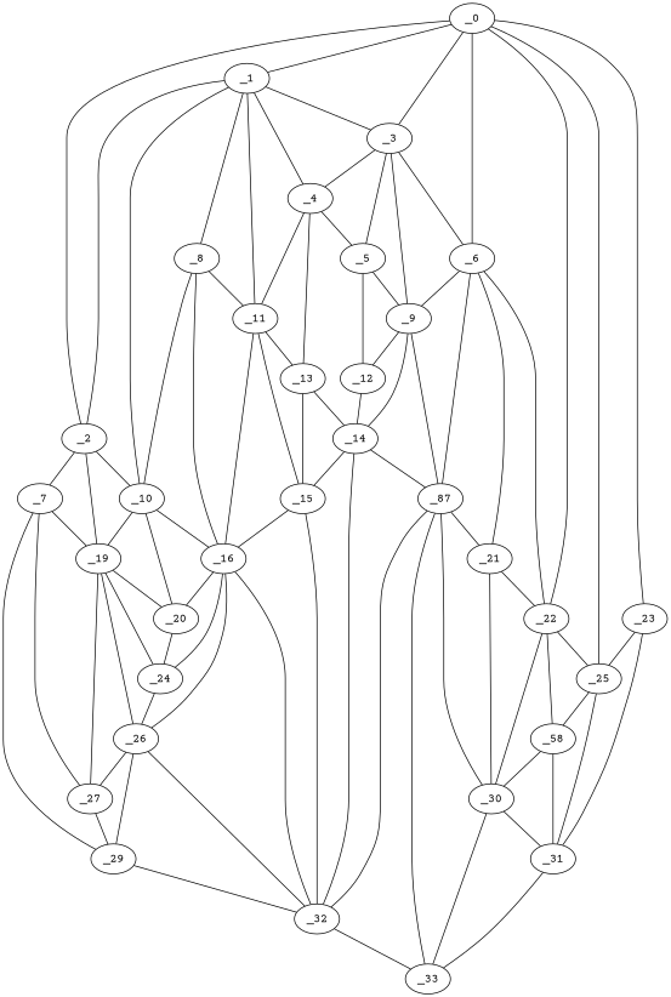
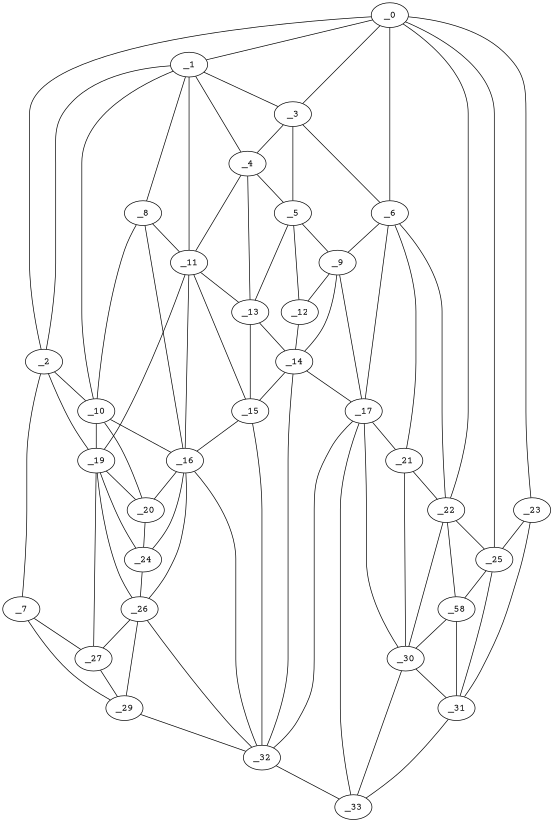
  graph {
    fontname="Courier Prime"
    node [fontname="Courier Prime" x=67 y=70]
    edge [fontname="Courier Prime" valence=2]
    _0 [x=35 y=94]
    _1 [x=38 y=48]
    _2 [x=39 y=8]
    _3 [x=39]
    _6 [x=48 y=85]
    _22 [x=69 y=98]
    _23 [x=69 y=125]
    _25 [x=72 y=109]
    _4 [x=43 y=58]
    _8 [x=51 y=42]
    _10 [x=52 y=38]
    _11 [x=53 y=52]
    _7 [x=49 y=3]
    _19 [y=18]
    _5 [x=46 y=66]
    _9 [x=51 y=73]
-   _17 [x=66 y=84 label=_87]
+   _17 [x=66 y=84]
    _21 [y=90]
    _30 [x=95 y=91]
    n20 [label=_58 x=92 y=105]
    _31 [x=96 y=119]
    _13 [x=56 y=62]
    _16 [x=66 y=42]
    _20 [y=29]
    _15 [x=65 y=62]
    _27 [x=83 y=10]
    _29 [x=94 y=10]
    _24 [x=72 y=28]
    _26 [x=80 y=27]
    _12 [x=54 y=66]
    _14 [x=64 y=72]
    _32 [x=98]
    _33 [x=98 y=84]
    _0 -- _1
    _0 -- _2 [valence=1]
    _0 -- _3
    _0 -- _6 [valence=1]
    _0 -- _22
    _0 -- _23 [valence=1]
    _0 -- _25
    _1 -- _2 [valence=1]
    _1 -- _3
    _1 -- _4 [valence=1]
    _1 -- _8 [valence=1]
    _1 -- _10
    _1 -- _11
    _2 -- _10
    _2 -- _7 [valence=1]
    _2 -- _19
    _3 -- _6
    _3 -- _4
    _3 -- _5
-   _3 -- _9
    _6 -- _22
    _6 -- _9
    _6 -- _17
    _6 -- _21 [valence=1]
    _22 -- _25
    _22 -- _30
    _22 -- n20
    _23 -- _25
    _23 -- _31 [valence=1]
    _25 -- n20
    _25 -- _31 [valence=1]
    _4 -- _11 [valence=1]
    _4 -- _5
    _4 -- _13 [valence=1]
    _8 -- _10
    _8 -- _11 [valence=1]
    _8 -- _16
    _10 -- _19 [valence=1]
    _10 -- _16 [valence=1]
    _10 -- _20
    _11 -- _13
    _11 -- _16
    _11 -- _15
-   _7 -- _19 [valence=1]
+   _11 -- _19 [valence=1]
    _7 -- _27 [valence=1]
    _7 -- _29 [valence=1]
    _19 -- _20
    _19 -- _27
    _19 -- _24 [valence=1]
    _19 -- _26 [valence=1]
    _5 -- _9
+   _5 -- _13 [valence=1]
    _5 -- _12
    _9 -- _17
    _9 -- _12 [valence=1]
    _9 -- _14 [valence=1]
    _17 -- _21
    _17 -- _30 [valence=1]
    _17 -- _32
    _17 -- _33
    _21 -- _22
    _21 -- _30 [valence=1]
    _30 -- _31
    _30 -- _33
    n20 -- _30
    n20 -- _31
    _31 -- _33 [valence=1]
    _13 -- _15
    _13 -- _14
    _16 -- _20
    _16 -- _24 [valence=1]
    _16 -- _26
    _16 -- _32
    _20 -- _24
    _15 -- _16
    _15 -- _32 [valence=1]
    _27 -- _29 [valence=1]
    _29 -- _32 [valence=1]
    _24 -- _26
    _26 -- _27
    _26 -- _29
    _26 -- _32 [valence=1]
    _12 -- _14 [valence=1]
    _14 -- _17
    _14 -- _15
    _14 -- _32
    _32 -- _33 [valence=1]
  }
